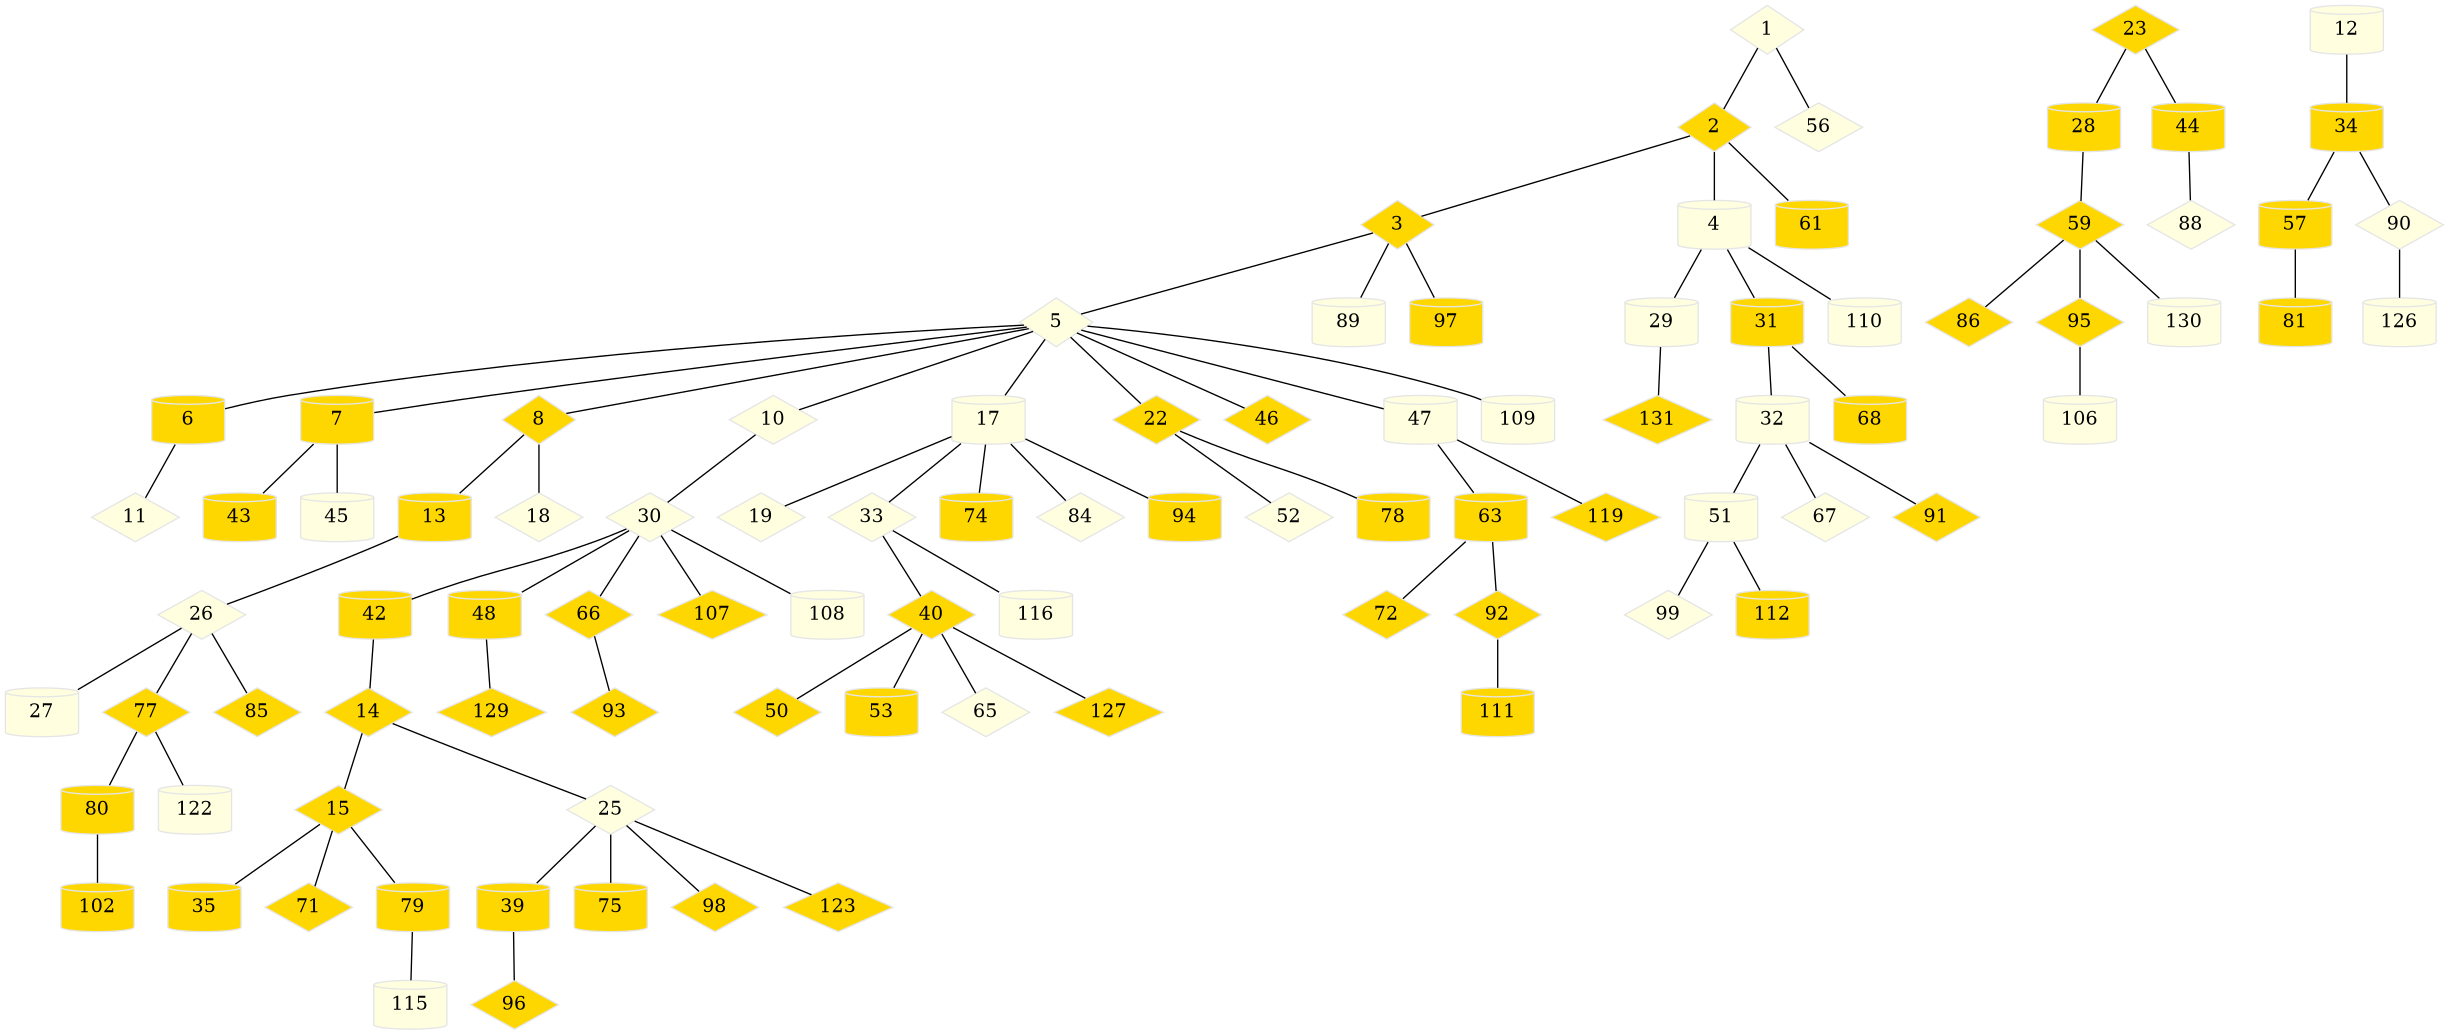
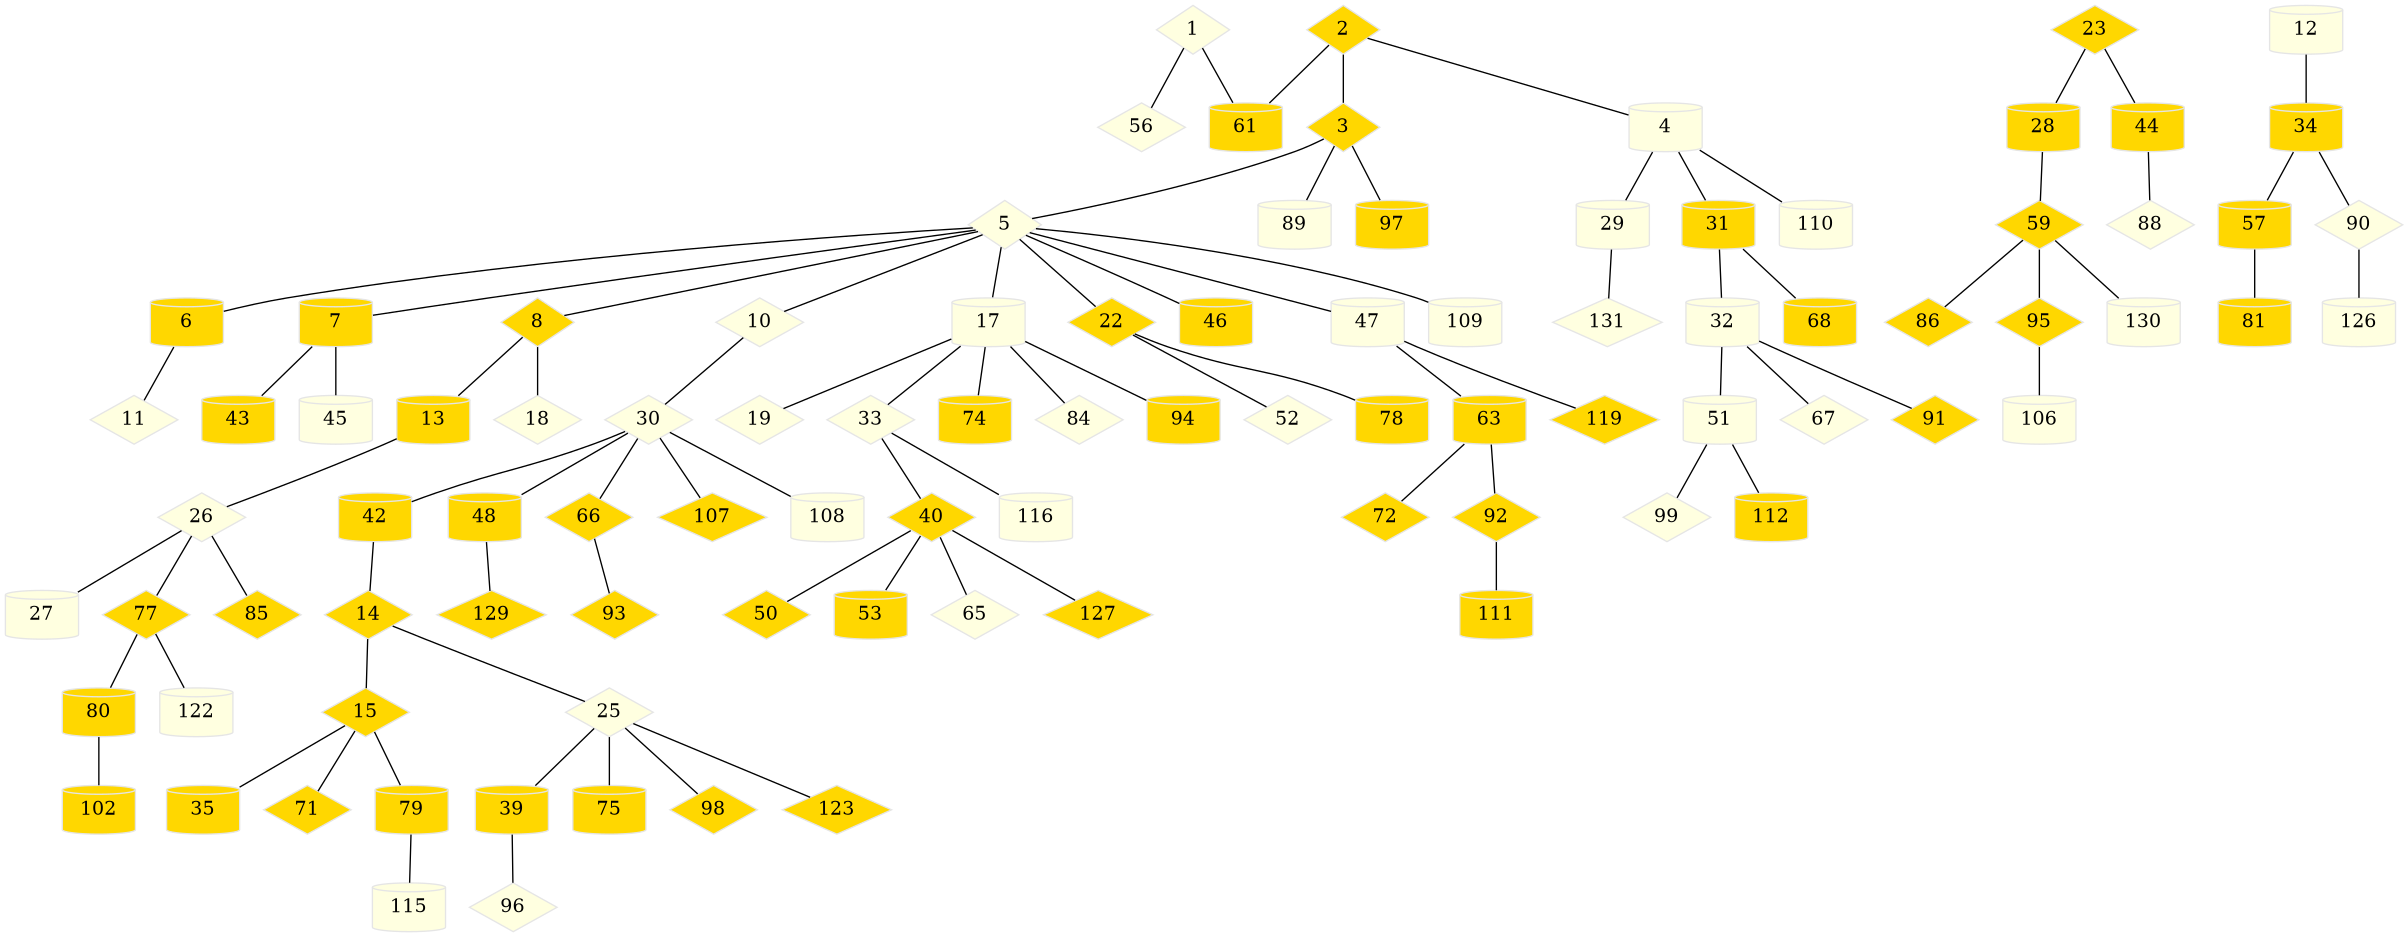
  graph {
    node [color=gray90 fillcolor=gold shape=cylinder style=filled]
    1 [fillcolor=lightyellow shape=diamond super="+21"]
    2 [shape=diamond super="+87"]
    56 [fillcolor=lightyellow shape=diamond]
    3 [shape=diamond super="+70"]
    4 [fillcolor=lightyellow super="+37"]
    61
    5 [fillcolor=lightyellow shape=diamond super="+16"]
    89 [fillcolor=lightyellow]
    97
    29 [fillcolor=lightyellow super="+124"]
    31 [super="+38"]
    110 [fillcolor=lightyellow super="+117"]
    28 [super="+62"]
    23 [shape=diamond]
    44 [super="+73"]
    6
    7 [super="+24"]
    8 [shape=diamond super="+125"]
    10 [fillcolor=lightyellow shape=diamond]
    17 [fillcolor=lightyellow super="+83"]
    22 [shape=diamond super="+54"]
-   46 [shape=diamond]
+   46
    47 [fillcolor=lightyellow super="+128"]
    109 [fillcolor=lightyellow]
-   131 [shape=diamond]
+   131 [fillcolor=lightyellow shape=diamond]
    32 [fillcolor=lightyellow]
    68
    11 [fillcolor=lightyellow shape=diamond super="+55"]
    43
    45 [fillcolor=lightyellow]
    13
    18 [fillcolor=lightyellow shape=diamond super="+104"]
    30 [fillcolor=lightyellow shape=diamond super="+64"]
    19 [fillcolor=lightyellow shape=diamond]
    33 [fillcolor=lightyellow shape=diamond]
    74 [super="+103"]
    84 [fillcolor=lightyellow shape=diamond]
    94
    52 [fillcolor=lightyellow shape=diamond]
    78
    63
    119 [shape=diamond]
    26 [fillcolor=lightyellow shape=diamond super="+49"]
    14 [shape=diamond super="+36"]
    15 [shape=diamond super="+20"]
    25 [fillcolor=lightyellow shape=diamond]
    12 [fillcolor=lightyellow]
    34 [super="+41"]
    42
    48 [super="+120"]
    66 [shape=diamond super="+101"]
    107 [shape=diamond super="+134"]
    108 [fillcolor=lightyellow]
    57 [super="+132"]
    90 [fillcolor=lightyellow shape=diamond]
    27 [fillcolor=lightyellow super="+105"]
    77 [shape=diamond super="+121"]
    85 [shape=diamond]
    35
    71 [shape=diamond]
    79
    39 [super="+58"]
    75
    98 [shape=diamond super="+113"]
    123 [shape=diamond]
    115 [fillcolor=lightyellow]
    40 [shape=diamond super="+60"]
    116 [fillcolor=lightyellow]
    59 [shape=diamond super="+82"]
    88 [fillcolor=lightyellow shape=diamond]
-   96 [shape=diamond]
+   96 [fillcolor=lightyellow shape=diamond]
    80 [super="+100"]
    122 [fillcolor=lightyellow]
    86 [shape=diamond]
    95 [shape=diamond super="+114"]
    130 [fillcolor=lightyellow super="+133"]
    129 [shape=diamond]
    93 [shape=diamond]
    51 [fillcolor=lightyellow super="+69"]
    67 [fillcolor=lightyellow shape=diamond]
    91 [shape=diamond]
    99 [fillcolor=lightyellow shape=diamond]
    112
    50 [shape=diamond]
    53
    65 [fillcolor=lightyellow shape=diamond super="+76"]
    127 [shape=diamond]
    81
    126 [fillcolor=lightyellow]
    72 [shape=diamond]
    92 [shape=diamond]
    106 [fillcolor=lightyellow]
    111
    102
-   1 -- 2
+   1 -- 61
    1 -- 56
    2 -- 3
    2 -- 4
    2 -- 61
    3 -- 5
    3 -- 89
    3 -- 97
    4 -- 29
    4 -- 31
    4 -- 110
    5 -- 6
    5 -- 7
    5 -- 8
    5 -- 10
    5 -- 17
    5 -- 22
    5 -- 46
    5 -- 47
    5 -- 109
    29 -- 131
    31 -- 32
    31 -- 68
    28 -- 59
    23 -- 28
    23 -- 44
    44 -- 88
    6 -- 11
    7 -- 43
    7 -- 45
    8 -- 13
    8 -- 18
    10 -- 30
    17 -- 19
    17 -- 33
    17 -- 74
    17 -- 84
    17 -- 94
    22 -- 52
    22 -- 78
    47 -- 63
    47 -- 119
    32 -- 51
    32 -- 67
    32 -- 91
    13 -- 26
    30 -- 42
    30 -- 48
    30 -- 66
    30 -- 107
    30 -- 108
    33 -- 40
    33 -- 116
    63 -- 72
    63 -- 92
    26 -- 27
    26 -- 77
    26 -- 85
    14 -- 15
    14 -- 25
    15 -- 35
    15 -- 71
    15 -- 79
    25 -- 39
    25 -- 75
    25 -- 98
    25 -- 123
    12 -- 34
    34 -- 57
    34 -- 90
    42 -- 14
    48 -- 129
    66 -- 93
    57 -- 81
    90 -- 126
    77 -- 80
    77 -- 122
    79 -- 115
    39 -- 96
    40 -- 50
    40 -- 53
    40 -- 65
    40 -- 127
    59 -- 86
    59 -- 95
    59 -- 130
    80 -- 102
    95 -- 106
    51 -- 99
    51 -- 112
    92 -- 111
  }
